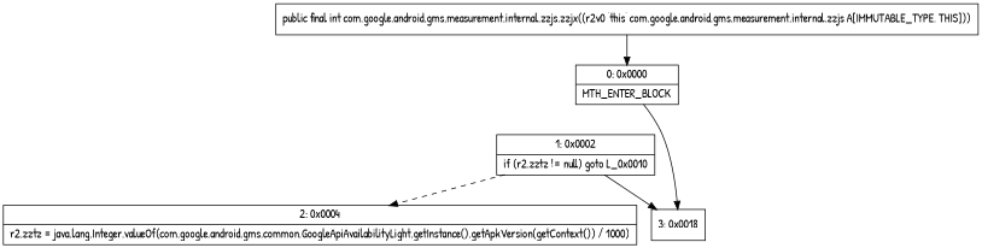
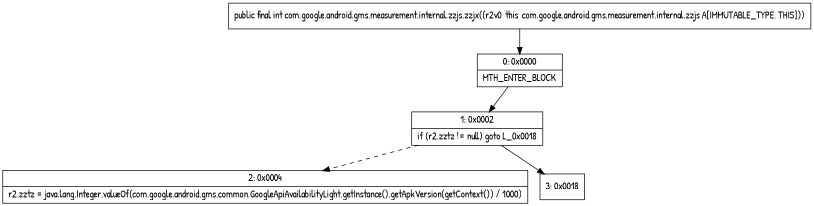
  digraph {
    fontname="Patrick Hand"
    node [fontname="Patrick Hand" shape=record]
    edge [fontname="Patrick Hand"]
    n1 [label="{0\:\ 0x0000|MTH_ENTER_BLOCK\l}"]
-   n2 [label="{1\:\ 0x0002|if (r2.zztz != null) goto L_0x0010\l}"]
+   n2 [label="{1\:\ 0x0002|if (r2.zztz != null) goto L_0x0018\l}"]
    n3 [label="{2\:\ 0x0004|r2.zztz = java.lang.Integer.valueOf(com.google.android.gms.common.GoogleApiAvailabilityLight.getInstance().getApkVersion(getContext()) \/ 1000)\l}"]
    n4 [label="{3\:\ 0x0018}"]
    n5 [label="{public final int com.google.android.gms.measurement.internal.zzjs.zzjx((r2v0 'this' com.google.android.gms.measurement.internal.zzjs A[IMMUTABLE_TYPE, THIS])) }"]
-   n1 -> n4
+   n1 -> n2
    n2 -> n3 [style=dashed]
    n2 -> n4
    n5 -> n1
  }
